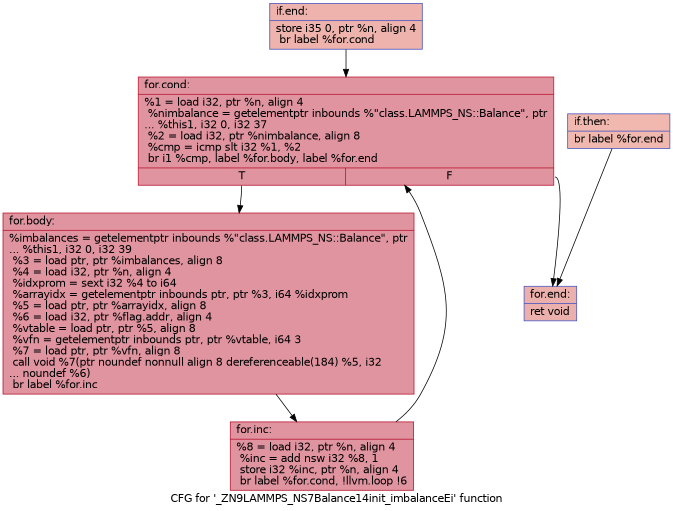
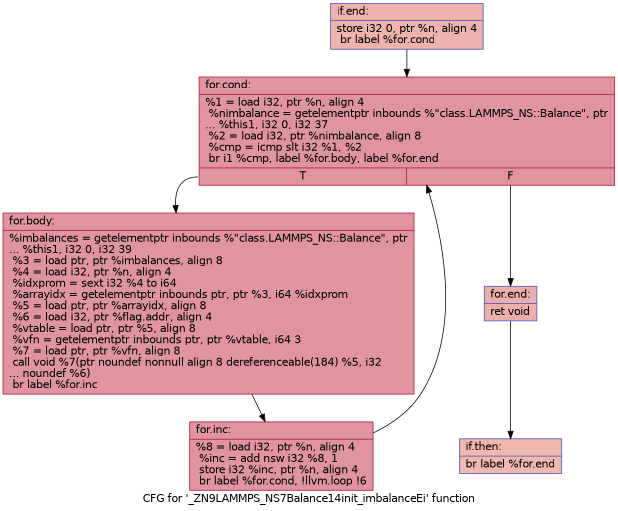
  digraph {
    fontname="DejaVu Sans"
    label="CFG for '_ZN9LAMMPS_NS7Balance14init_imbalanceEi' function"
    node [color="#3d50c3ff" fillcolor="#b70d2870" fontname="DejaVu Sans" shape=record style=filled]
    edge [fontname="DejaVu Sans"]
-   n1 [fillcolor="#d6524470" label="{if.end:\l|  store i35 0, ptr %n, align 4\l  br label %for.cond\l}"]
+   n1 [fillcolor="#d6524470" label="{if.end:\l|  store i32 0, ptr %n, align 4\l  br label %for.cond\l}"]
    n2 [color="#b70d28ff" label="{for.cond:\l|  %1 = load i32, ptr %n, align 4\l  %nimbalance = getelementptr inbounds %\"class.LAMMPS_NS::Balance\", ptr\l... %this1, i32 0, i32 37\l  %2 = load i32, ptr %nimbalance, align 8\l  %cmp = icmp slt i32 %1, %2\l  br i1 %cmp, label %for.body, label %for.end\l|{<s0>T|<s1>F}}"]
    n3 [fillcolor="#dc5d4a70" label="{if.then:\l|  br label %for.end\l}"]
    n4 [fillcolor="#d24b4070" label="{for.end:\l|  ret void\l}"]
    n5 [color="#b70d28ff" label="{for.body:\l|  %imbalances = getelementptr inbounds %\"class.LAMMPS_NS::Balance\", ptr\l... %this1, i32 0, i32 39\l  %3 = load ptr, ptr %imbalances, align 8\l  %4 = load i32, ptr %n, align 4\l  %idxprom = sext i32 %4 to i64\l  %arrayidx = getelementptr inbounds ptr, ptr %3, i64 %idxprom\l  %5 = load ptr, ptr %arrayidx, align 8\l  %6 = load i32, ptr %flag.addr, align 4\l  %vtable = load ptr, ptr %5, align 8\l  %vfn = getelementptr inbounds ptr, ptr %vtable, i64 3\l  %7 = load ptr, ptr %vfn, align 8\l  call void %7(ptr noundef nonnull align 8 dereferenceable(184) %5, i32\l... noundef %6)\l  br label %for.inc\l}"]
    n6 [color="#b70d28ff" label="{for.inc:\l|  %8 = load i32, ptr %n, align 4\l  %inc = add nsw i32 %8, 1\l  store i32 %inc, ptr %n, align 4\l  br label %for.cond, !llvm.loop !6\l}"]
    n1 -> n2
    n2 -> n4 [tailport=s1]
    n2 -> n5 [tailport=s0]
-   n3 -> n4
+   n4 -> n3
    n5 -> n6
    n6 -> n2
  }
